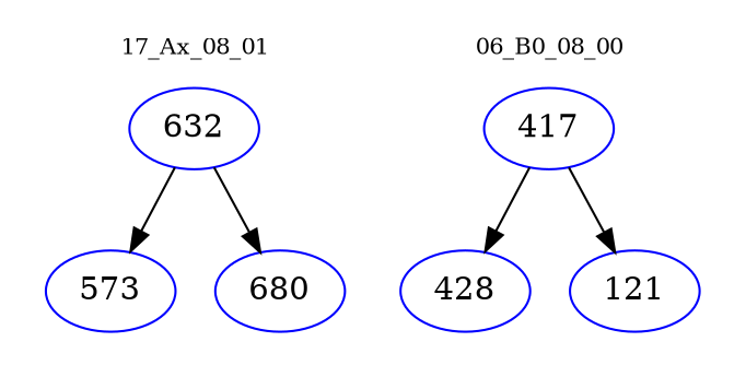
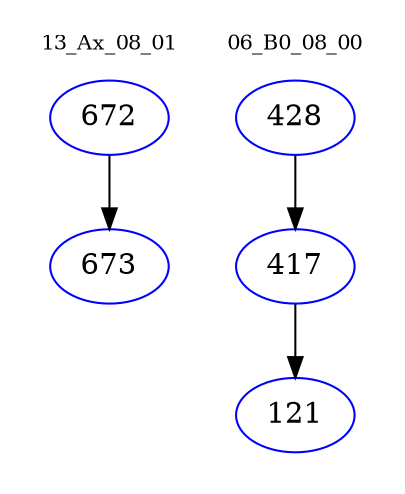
  digraph {
    node [color=blue]
    edge [color=black]
-   n1 [label=632]
-   n2 [label=573]
-   n3 [label=680]
+   n1 [label=672]
+   n2 [label=673]
    n4 [label=417]
    n5 [label=428]
    n6 [label=121]
    subgraph cluster_1 {
      color=white
      fontsize=10
-     label="17_Ax_08_01"
+     label="13_Ax_08_01"
      n1
      n2
-     n3
    }
    subgraph cluster_2 {
      color=white
      fontsize=10
      label="06_B0_08_00"
      n4
      n5
      n6
    }
    n1 -> n2
-   n1 -> n3
-   n4 -> n5
+   n5 -> n4
    n4 -> n6
  }
